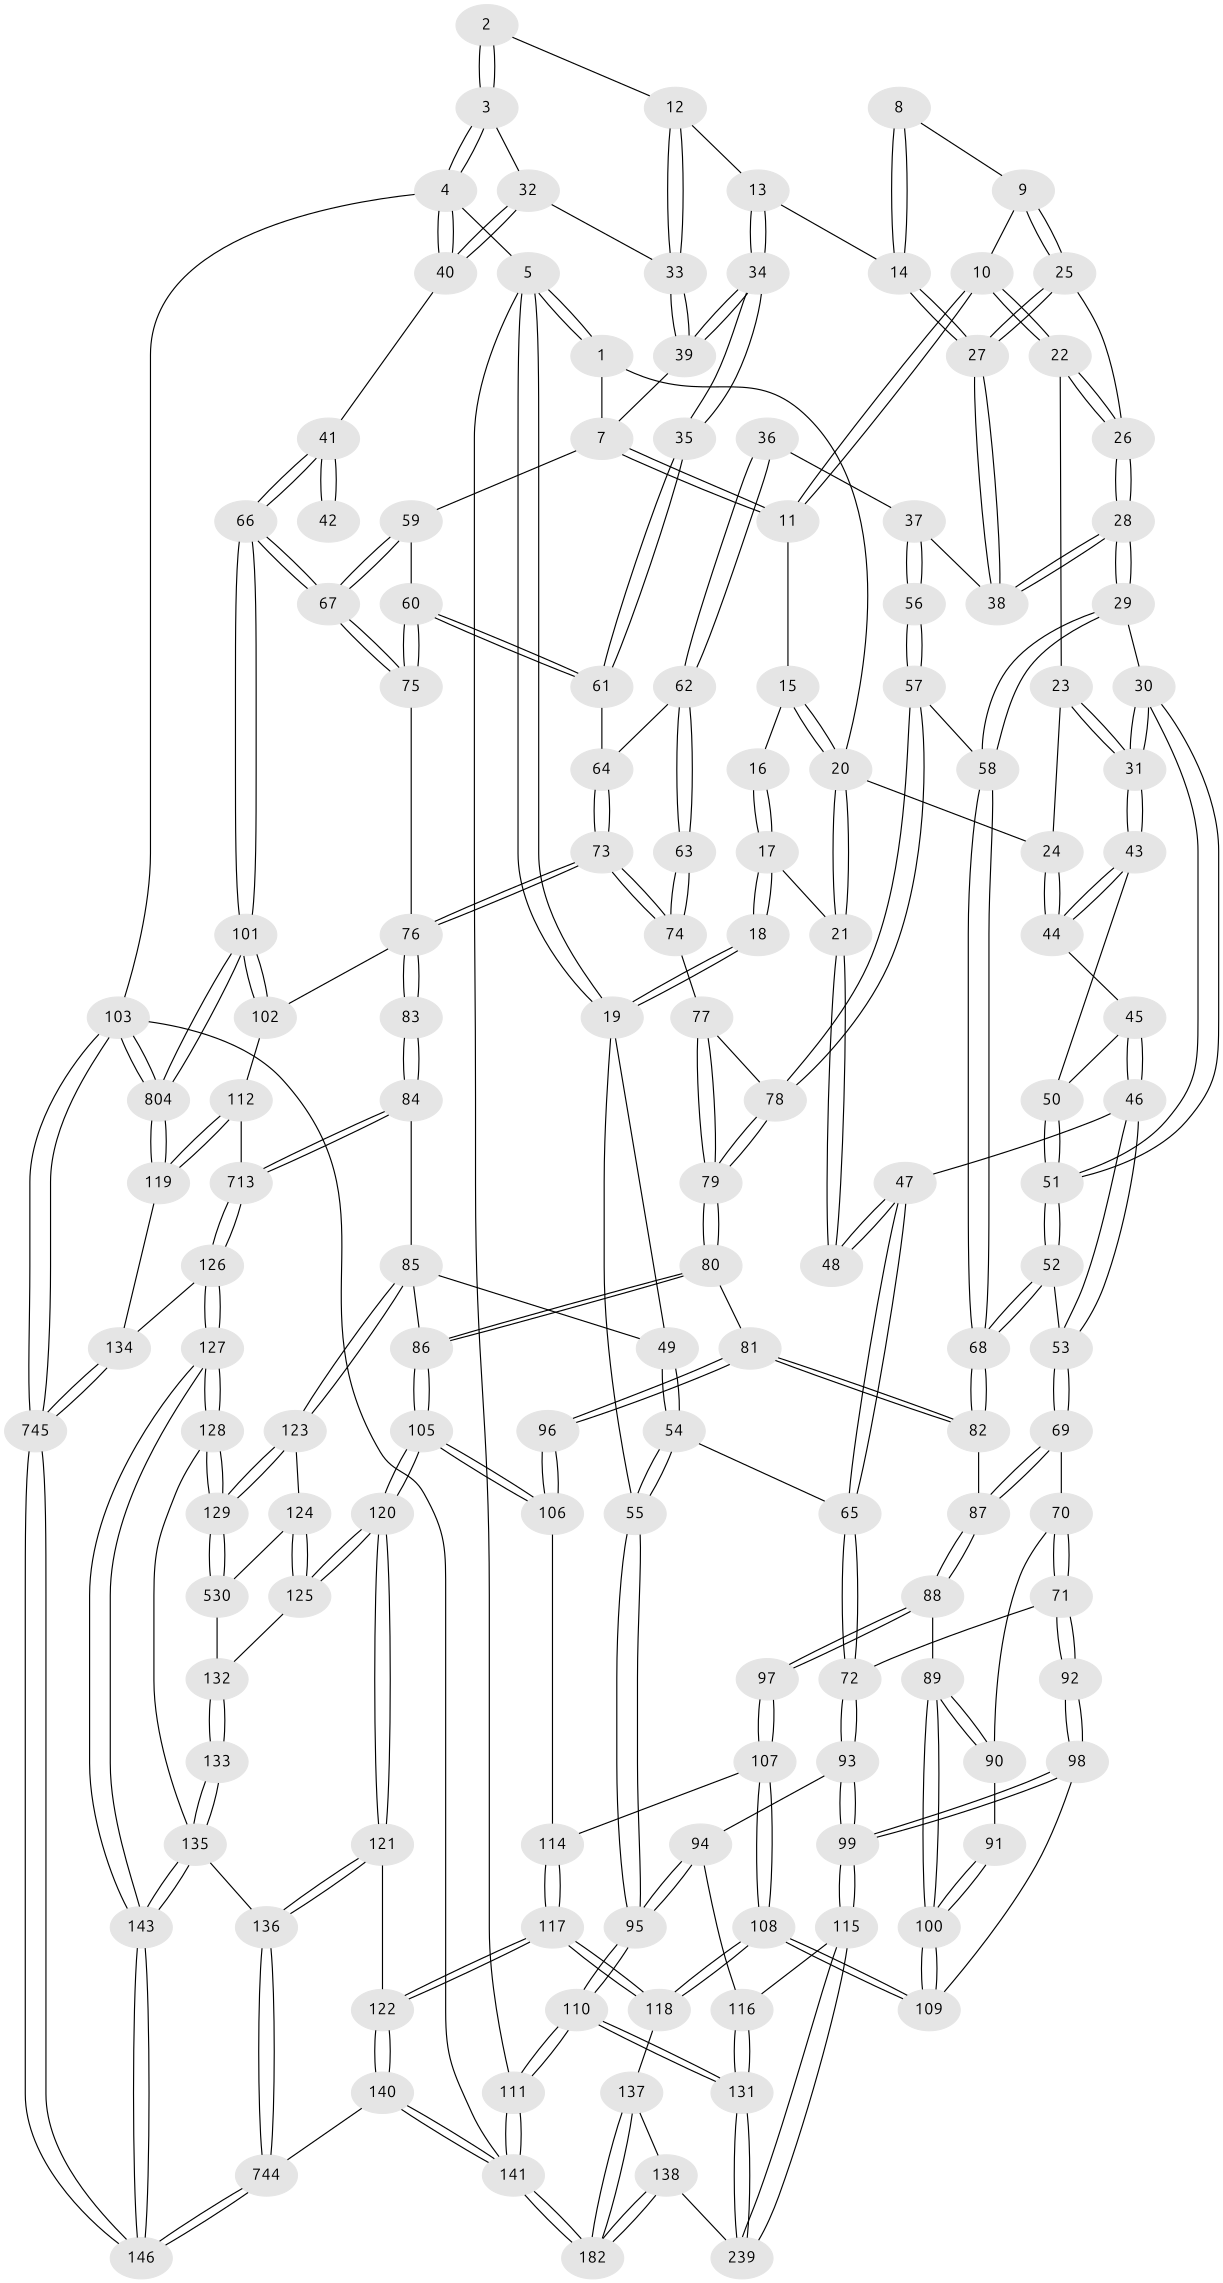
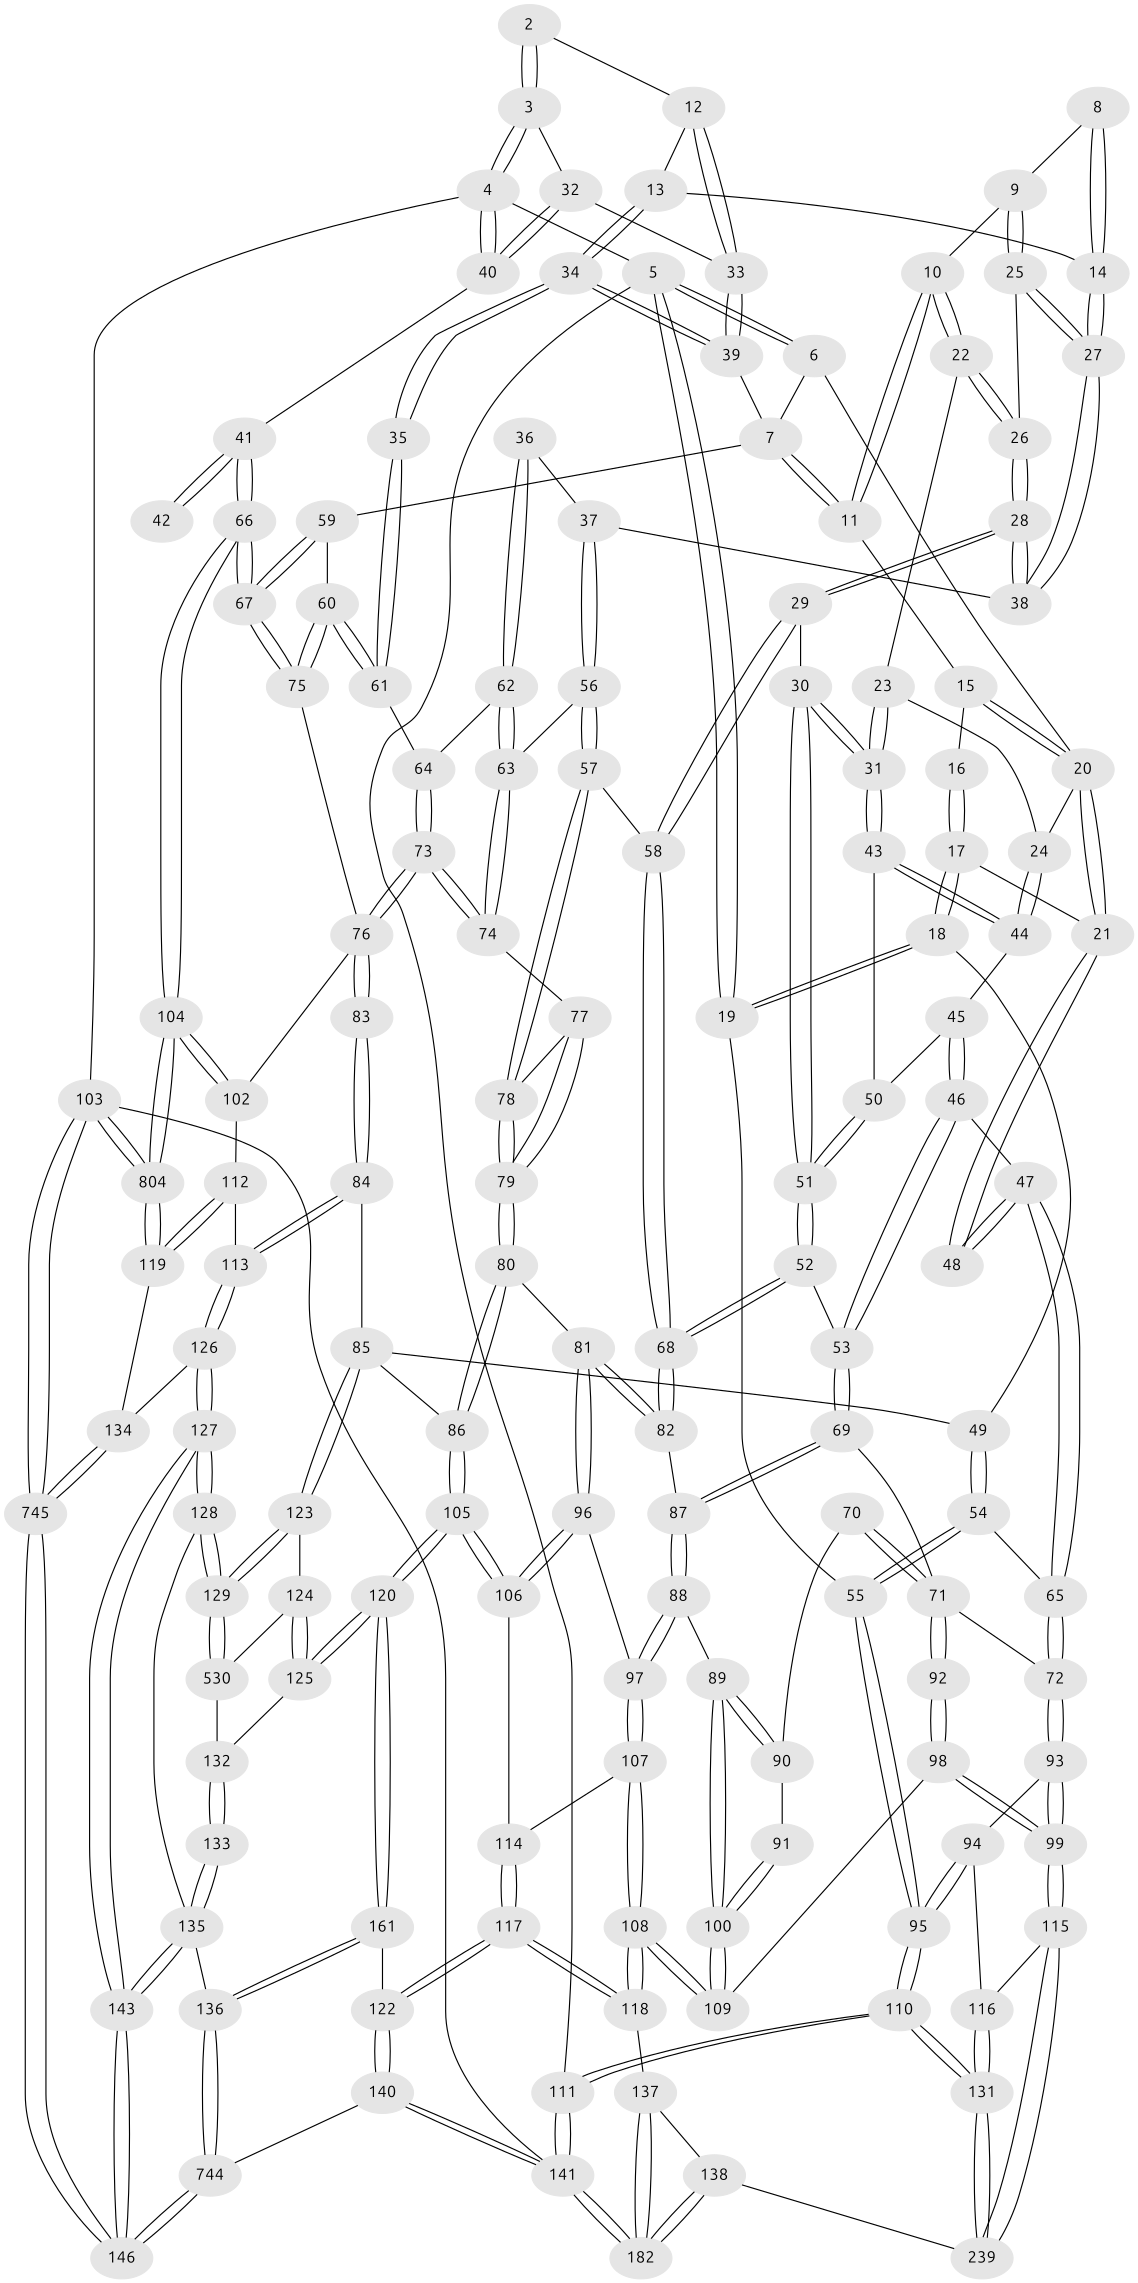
  graph {
    fontname=Ubuntu
    node [color=gray90 fontname=Ubuntu style=filled]
    edge [fontname=Ubuntu]
    2
    3
    12
    8
    9
    14
    4
    32
    13
    33
    5
    40
    103
-   6 [label=1]
+   6
    19
    111
    41
    n18 [label=804]
    n19 [label=745]
    141
    7
    20
    55
    11
    59
    16
    17
    15
    10
    25
    27
    22
    26
    23
    34
    39
    35
    38
    21
    24
    18
    49
    48
    54
    95
    44
    31
    28
    43
    45
    29
    30
    58
    51
    68
    52
    50
    61
    36
    37
    62
    64
    56
    63
    57
    42
    66
    67
-   101
+   101 [label=104]
    60
    46
    47
    53
    65
    69
    72
    82
    70
    87
    110
    78
    74
    79
    75
    76
    73
    77
    93
    102
    71
    90
    88
    92
    91
    98
    94
    99
    83
    84
    80
    81
    86
    96
    105
    97
    106
    85
-   113 [label=713]
+   113
    112
    123
    126
    124
    129
    120
    89
    100
    107
    109
    116
    115
    131
    114
    108
    n124 [label=239]
    119
    146
    134
-   121
+   121 [label=161]
    125
    117
    118
    137
    n133 [label=182]
    127
    122
    140
    138
    136
    132
    n140 [label=744]
    n141 [label=530]
    133
    128
    143
    135
    2 -- 3
    2 -- 3
    2 -- 12
    3 -- 4
    3 -- 4
    3 -- 32
    12 -- 13
    12 -- 33
    12 -- 33
    8 -- 9
    8 -- 14
    8 -- 14
    9 -- 10
    9 -- 25
    9 -- 25
    14 -- 27
    14 -- 27
    4 -- 5
    4 -- 40
    4 -- 40
    4 -- 103
    32 -- 33
    32 -- 40
    32 -- 40
    13 -- 14
    13 -- 34
    13 -- 34
    33 -- 39
    33 -- 39
    5 -- 6
    5 -- 6
    5 -- 19
    5 -- 19
    5 -- 111
    40 -- 41
    103 -- n18
    103 -- n18
    103 -- n19
    103 -- n19
    103 -- 141
    6 -- 7
    6 -- 20
    19 -- 55
    111 -- 141
    111 -- 141
    41 -- 42
    41 -- 42
    41 -- 66
    41 -- 66
    n18 -- 119
    n18 -- 119
    n19 -- 146
    n19 -- 146
    141 -- n133
    141 -- n133
    7 -- 11
    7 -- 11
    7 -- 59
    20 -- 21
    20 -- 21
    20 -- 24
    55 -- 95
    55 -- 95
    11 -- 15
    59 -- 67
    59 -- 67
    59 -- 60
    16 -- 17
    16 -- 17
    17 -- 21
    17 -- 18
    17 -- 18
    15 -- 20
    15 -- 20
    15 -- 16
    10 -- 11
    10 -- 11
    10 -- 22
    10 -- 22
    25 -- 27
    25 -- 27
    25 -- 26
    27 -- 38
    27 -- 38
    22 -- 26
    22 -- 26
    22 -- 23
    26 -- 28
    26 -- 28
    23 -- 24
    23 -- 31
    23 -- 31
    34 -- 39
    34 -- 39
    34 -- 35
    34 -- 35
    39 -- 7
    35 -- 61
    35 -- 61
    21 -- 48
    21 -- 48
    24 -- 44
    24 -- 44
    18 -- 19
    18 -- 19
-   19 -- 49
+   18 -- 49
    49 -- 54
    49 -- 54
    54 -- 55
    54 -- 55
    54 -- 65
    95 -- 110
    95 -- 110
    44 -- 45
    31 -- 43
    31 -- 43
    28 -- 38
    28 -- 38
    28 -- 29
    28 -- 29
    43 -- 44
    43 -- 44
    43 -- 50
    45 -- 50
    45 -- 46
    45 -- 46
    29 -- 30
    29 -- 58
    29 -- 58
    30 -- 31
    30 -- 31
    30 -- 51
    30 -- 51
    58 -- 68
    58 -- 68
    51 -- 52
    51 -- 52
    68 -- 82
    68 -- 82
    52 -- 68
    52 -- 68
    52 -- 53
    50 -- 51
    50 -- 51
    61 -- 64
    36 -- 37
    36 -- 62
    36 -- 62
    37 -- 38
    37 -- 56
    37 -- 56
    62 -- 64
    62 -- 63
    62 -- 63
    64 -- 73
    64 -- 73
+   56 -- 63
    56 -- 57
    56 -- 57
    63 -- 74
    63 -- 74
    57 -- 58
    57 -- 78
    57 -- 78
    66 -- 67
    66 -- 67
    66 -- 101
    66 -- 101
    67 -- 75
    67 -- 75
    101 -- n18
    101 -- n18
    101 -- 102
    101 -- 102
    60 -- 61
    60 -- 61
    60 -- 75
    60 -- 75
    46 -- 47
    46 -- 53
    46 -- 53
    47 -- 48
    47 -- 48
    47 -- 65
    47 -- 65
    53 -- 69
    53 -- 69
    65 -- 72
    65 -- 72
-   69 -- 70
+   69 -- 71
    69 -- 87
    69 -- 87
    72 -- 93
    72 -- 93
    82 -- 87
    70 -- 71
    70 -- 71
    70 -- 90
    87 -- 88
    87 -- 88
    110 -- 111
    110 -- 111
    110 -- 131
    110 -- 131
    78 -- 79
    78 -- 79
    74 -- 77
    79 -- 80
    79 -- 80
    75 -- 76
    76 -- 102
    76 -- 83
    76 -- 83
    73 -- 74
    73 -- 74
    73 -- 76
    73 -- 76
    77 -- 78
    77 -- 79
    77 -- 79
    93 -- 94
    93 -- 99
    93 -- 99
    102 -- 112
    71 -- 72
    71 -- 92
    71 -- 92
    90 -- 91
    88 -- 97
    88 -- 97
    88 -- 89
    92 -- 98
    92 -- 98
    91 -- 100
    91 -- 100
    98 -- 99
    98 -- 99
    98 -- 109
    94 -- 95
    94 -- 95
    94 -- 116
    99 -- 115
    99 -- 115
    83 -- 84
    83 -- 84
    84 -- 85
    84 -- 113
    84 -- 113
    80 -- 81
    80 -- 86
    80 -- 86
    81 -- 82
    81 -- 82
    81 -- 96
    81 -- 96
    86 -- 105
    86 -- 105
+   96 -- 97
    96 -- 106
    96 -- 106
    105 -- 106
    105 -- 106
    105 -- 120
    105 -- 120
    97 -- 107
    97 -- 107
    106 -- 114
    85 -- 49
    85 -- 86
    85 -- 123
    85 -- 123
    113 -- 126
    113 -- 126
    112 -- 113
    112 -- 119
    112 -- 119
    123 -- 124
    123 -- 129
    123 -- 129
    126 -- 134
    126 -- 127
    126 -- 127
    124 -- 125
    124 -- 125
    124 -- n141
    129 -- n141
    129 -- n141
    120 -- 121
    120 -- 121
    120 -- 125
    120 -- 125
    89 -- 90
    89 -- 90
    89 -- 100
    89 -- 100
    100 -- 109
    100 -- 109
    107 -- 114
    107 -- 108
    107 -- 108
    116 -- 131
    116 -- 131
    115 -- 116
    115 -- n124
    115 -- n124
    131 -- n124
    131 -- n124
    114 -- 117
    114 -- 117
    108 -- 109
    108 -- 109
    108 -- 118
    108 -- 118
    119 -- 134
    134 -- n19
    134 -- n19
    121 -- 122
    121 -- 136
    121 -- 136
    125 -- 132
    117 -- 118
    117 -- 118
    117 -- 122
    117 -- 122
    118 -- 137
    137 -- n133
    137 -- n133
    137 -- 138
    127 -- 128
    127 -- 128
    127 -- 143
    127 -- 143
    122 -- 140
    122 -- 140
    140 -- 141
    140 -- 141
    140 -- n140
    138 -- n124
    138 -- n133
    138 -- n133
    136 -- n140
    136 -- n140
    132 -- 133
    132 -- 133
    n140 -- 146
    n140 -- 146
    n141 -- 132
    133 -- 135
    133 -- 135
    128 -- 129
    128 -- 129
    128 -- 135
    143 -- 146
    143 -- 146
    135 -- 136
    135 -- 143
    135 -- 143
  }
